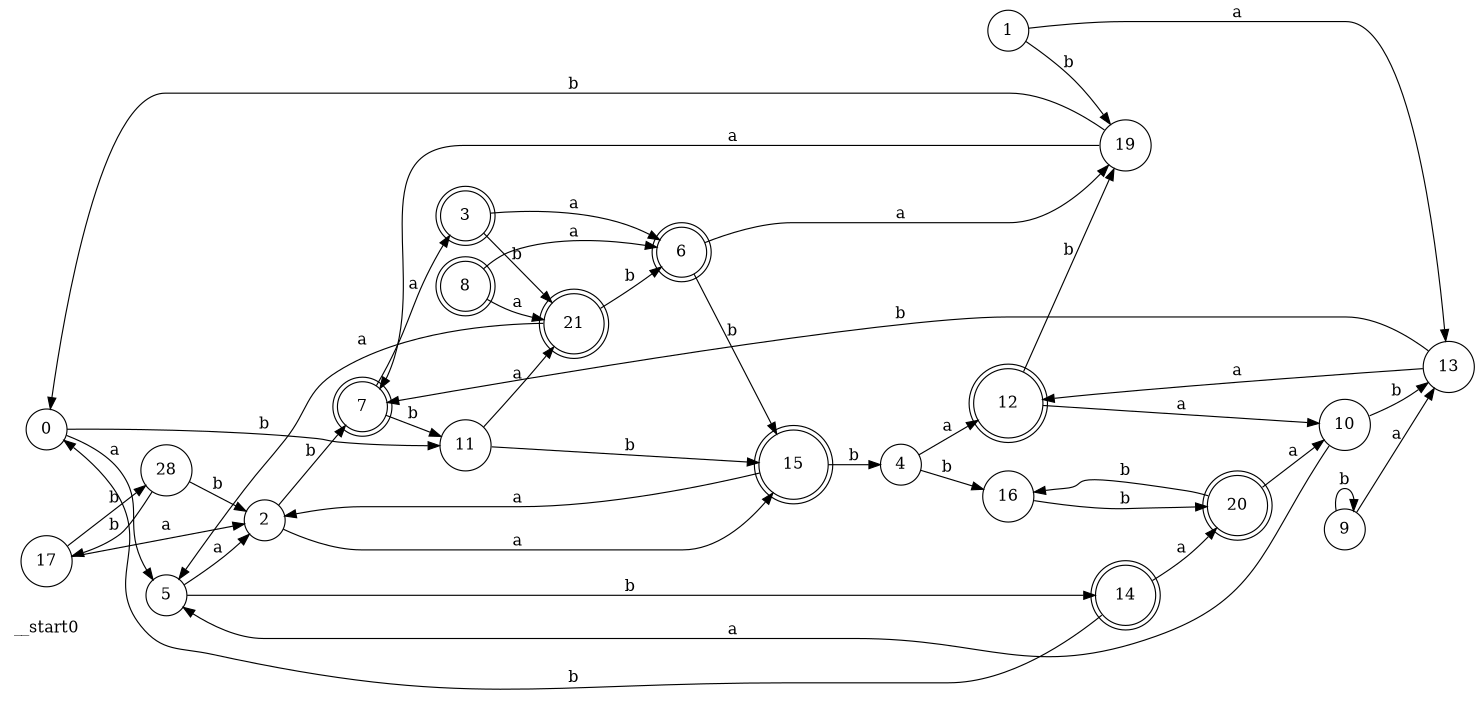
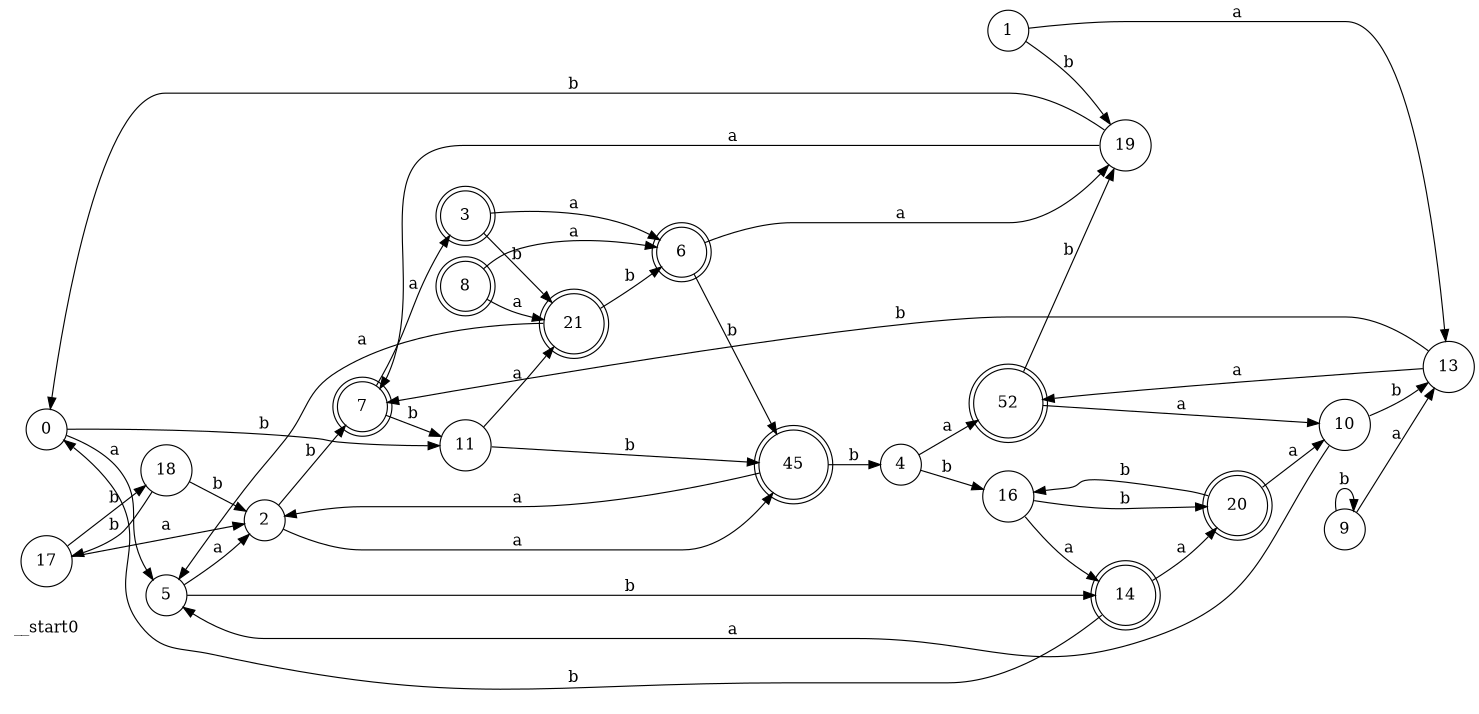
  digraph {
    rankdir=LR
    node [shape=circle color=black fillcolor=white style=filled]
    __start0 [shape=none color="" fillcolor="" style=""]
    n2 [label=0]
    n3 [label=5]
    n4 [label=11]
    n5 [label=2]
    n6 [label=14 shape=doublecircle style="rounded,filled"]
    n7 [label=8 shape=doublecircle style="rounded,filled"]
    n8 [label=6 shape=doublecircle style="rounded,filled"]
    n9 [label=21 shape=doublecircle style="rounded,filled"]
    n10 [label=1]
    n11 [label=13]
    n12 [label=19]
    n13 [label=7 shape=doublecircle style="rounded,filled"]
-   n14 [label=12 shape=doublecircle style="rounded,filled"]
-   n15 [label=15 shape=doublecircle style="rounded,filled"]
+   n14 [label=52 shape=doublecircle style="rounded,filled"]
+   n15 [label=45 shape=doublecircle style="rounded,filled"]
    n16 [label=3 shape=doublecircle style="rounded,filled"]
    n17 [label=4]
    n18 [label=16]
    n19 [label=10]
    n20 [label=20 shape=doublecircle style="rounded,filled"]
    n21 [label=9]
    n22 [label=17]
-   n23 [label=28]
+   n23 [label=18]
    n2 -> n3 [label=a]
    n2 -> n4 [label=b]
    n3 -> n5 [label=a]
    n3 -> n6 [label=b]
    n4 -> n9 [label=a]
    n4 -> n15 [label=b]
    n5 -> n13 [label=b]
    n5 -> n15 [label=a]
    n6 -> n2 [label=b]
    n6 -> n20 [label=a]
    n7 -> n8 [label=a]
    n7 -> n9 [label=a]
    n8 -> n12 [label=a]
    n8 -> n15 [label=b]
    n9 -> n3 [label=a]
    n9 -> n8 [label=b]
    n10 -> n11 [label=a]
    n10 -> n12 [label=b]
    n11 -> n13 [label=b]
    n11 -> n14 [label=a]
    n12 -> n2 [label=b]
    n12 -> n13 [label=a]
    n13 -> n4 [label=b]
    n13 -> n16 [label=a]
    n14 -> n12 [label=b]
    n14 -> n19 [label=a]
    n15 -> n5 [label=a]
    n15 -> n17 [label=b]
    n16 -> n8 [label=a]
    n16 -> n9 [label=b]
    n17 -> n14 [label=a]
    n17 -> n18 [label=b]
+   n18 -> n6 [label=a]
    n18 -> n20 [label=b]
    n19 -> n3 [label=a]
    n19 -> n11 [label=b]
    n20 -> n18 [label=b]
    n20 -> n19 [label=a]
    n21 -> n11 [label=a]
    n21 -> n21 [label=b]
    n22 -> n5 [label=a]
    n22 -> n23 [label=b]
    n23 -> n5 [label=b]
    n23 -> n22 [label=b]
  }
